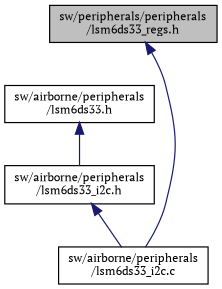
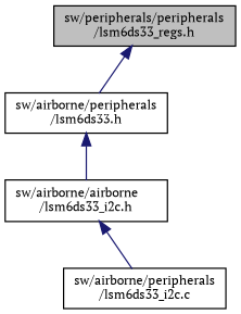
  digraph {
    fontname="PT Serif"
    node [color=black fillcolor=white fontname="PT Serif" fontsize=10 shape=record style=filled]
    edge [color=midnightblue dir=back fontname="PT Serif" fontsize=10 labelfontname=FreeSans labelfontsize=10 style=solid]
    n1 [fillcolor=grey75 fontcolor=black height=0.2 label="sw/peripherals/peripherals\l/lsm6ds33_regs.h" width=0.4]
    n2 [height=0.2 label="sw/airborne/peripherals\l/lsm6ds33.h" width=0.4]
-   n3 [height=0.2 label="sw/airborne/peripherals\l/lsm6ds33_i2c.h" width=0.4]
+   n3 [height=0.2 label="sw/airborne/airborne\l/lsm6ds33_i2c.h" width=0.4]
    n4 [height=0.2 label="sw/airborne/peripherals\l/lsm6ds33_i2c.c" width=0.4]
-   n1 -> n4
+   n1 -> n2
    n2 -> n3
    n3 -> n4
  }
